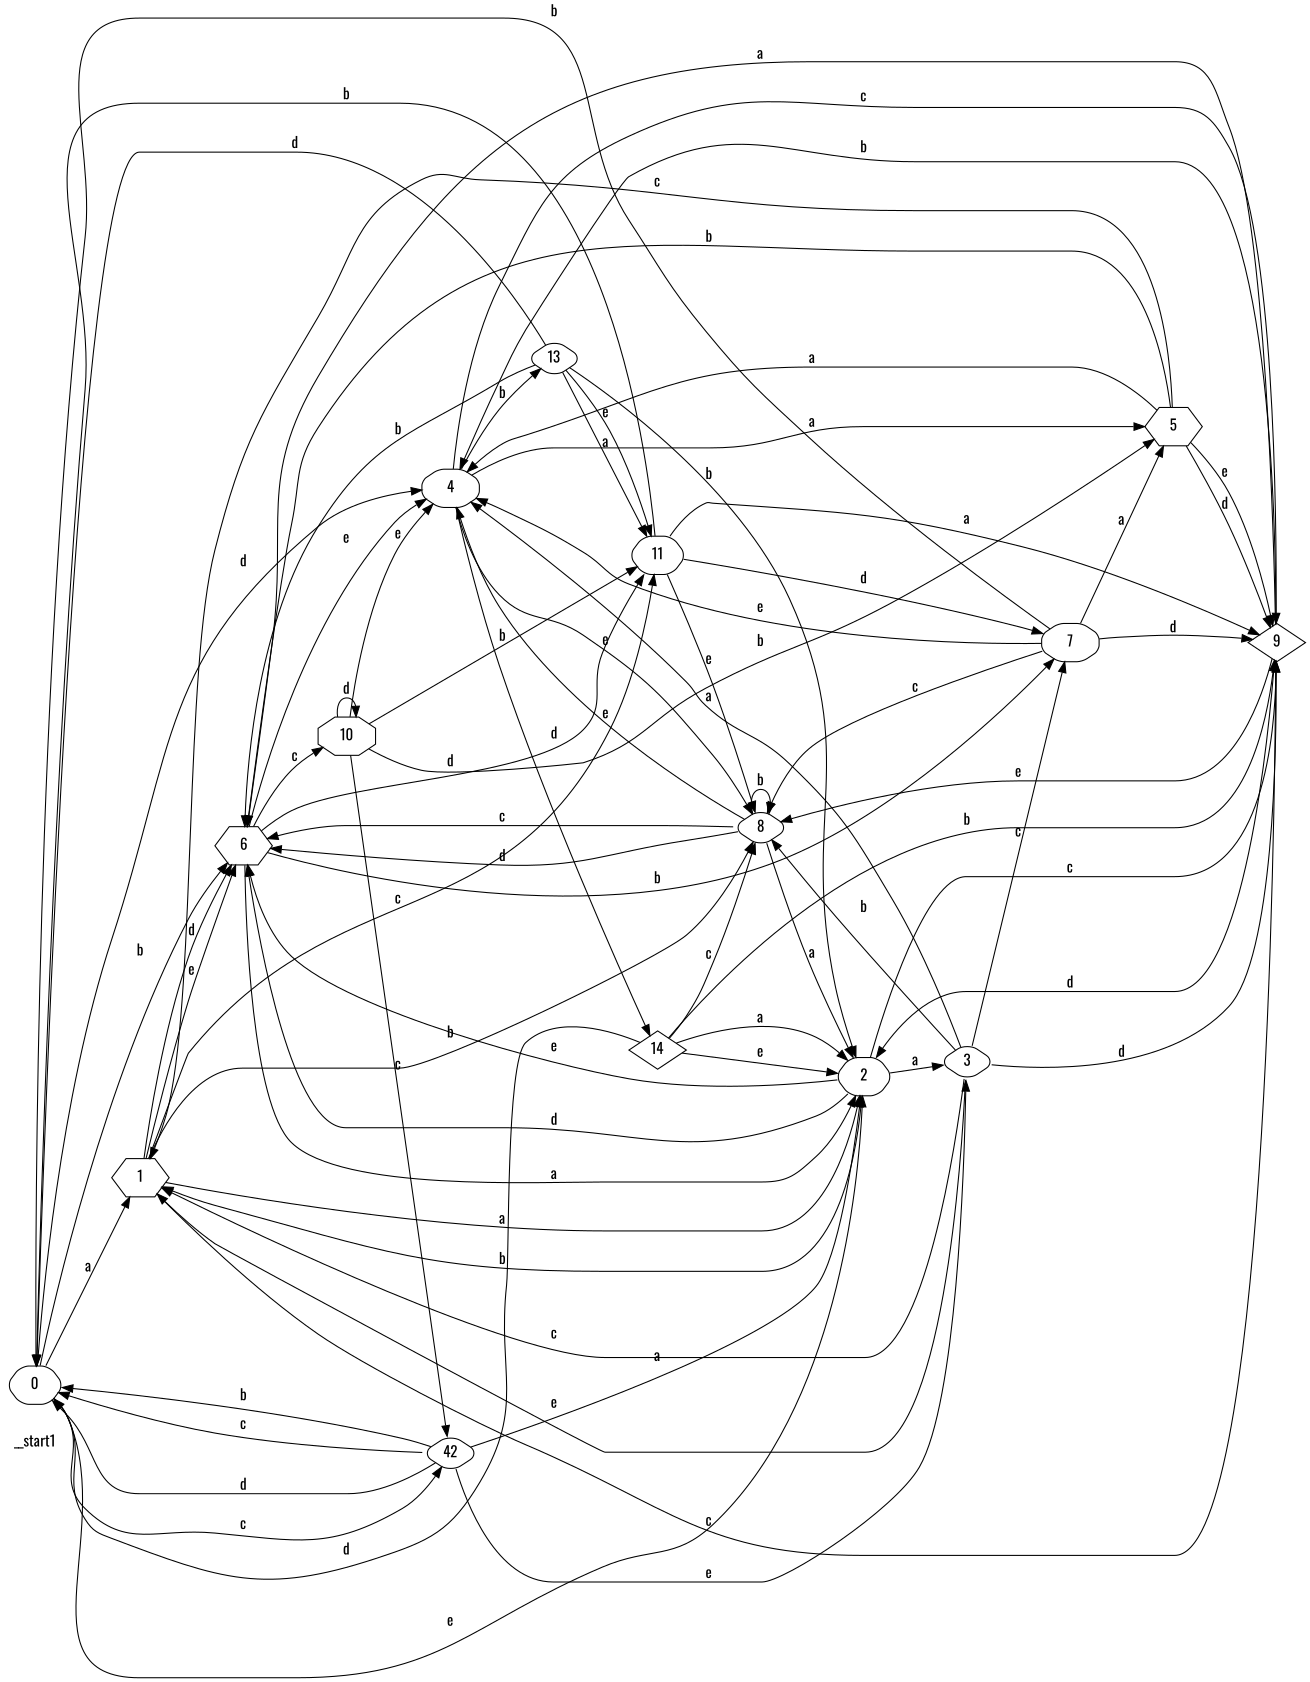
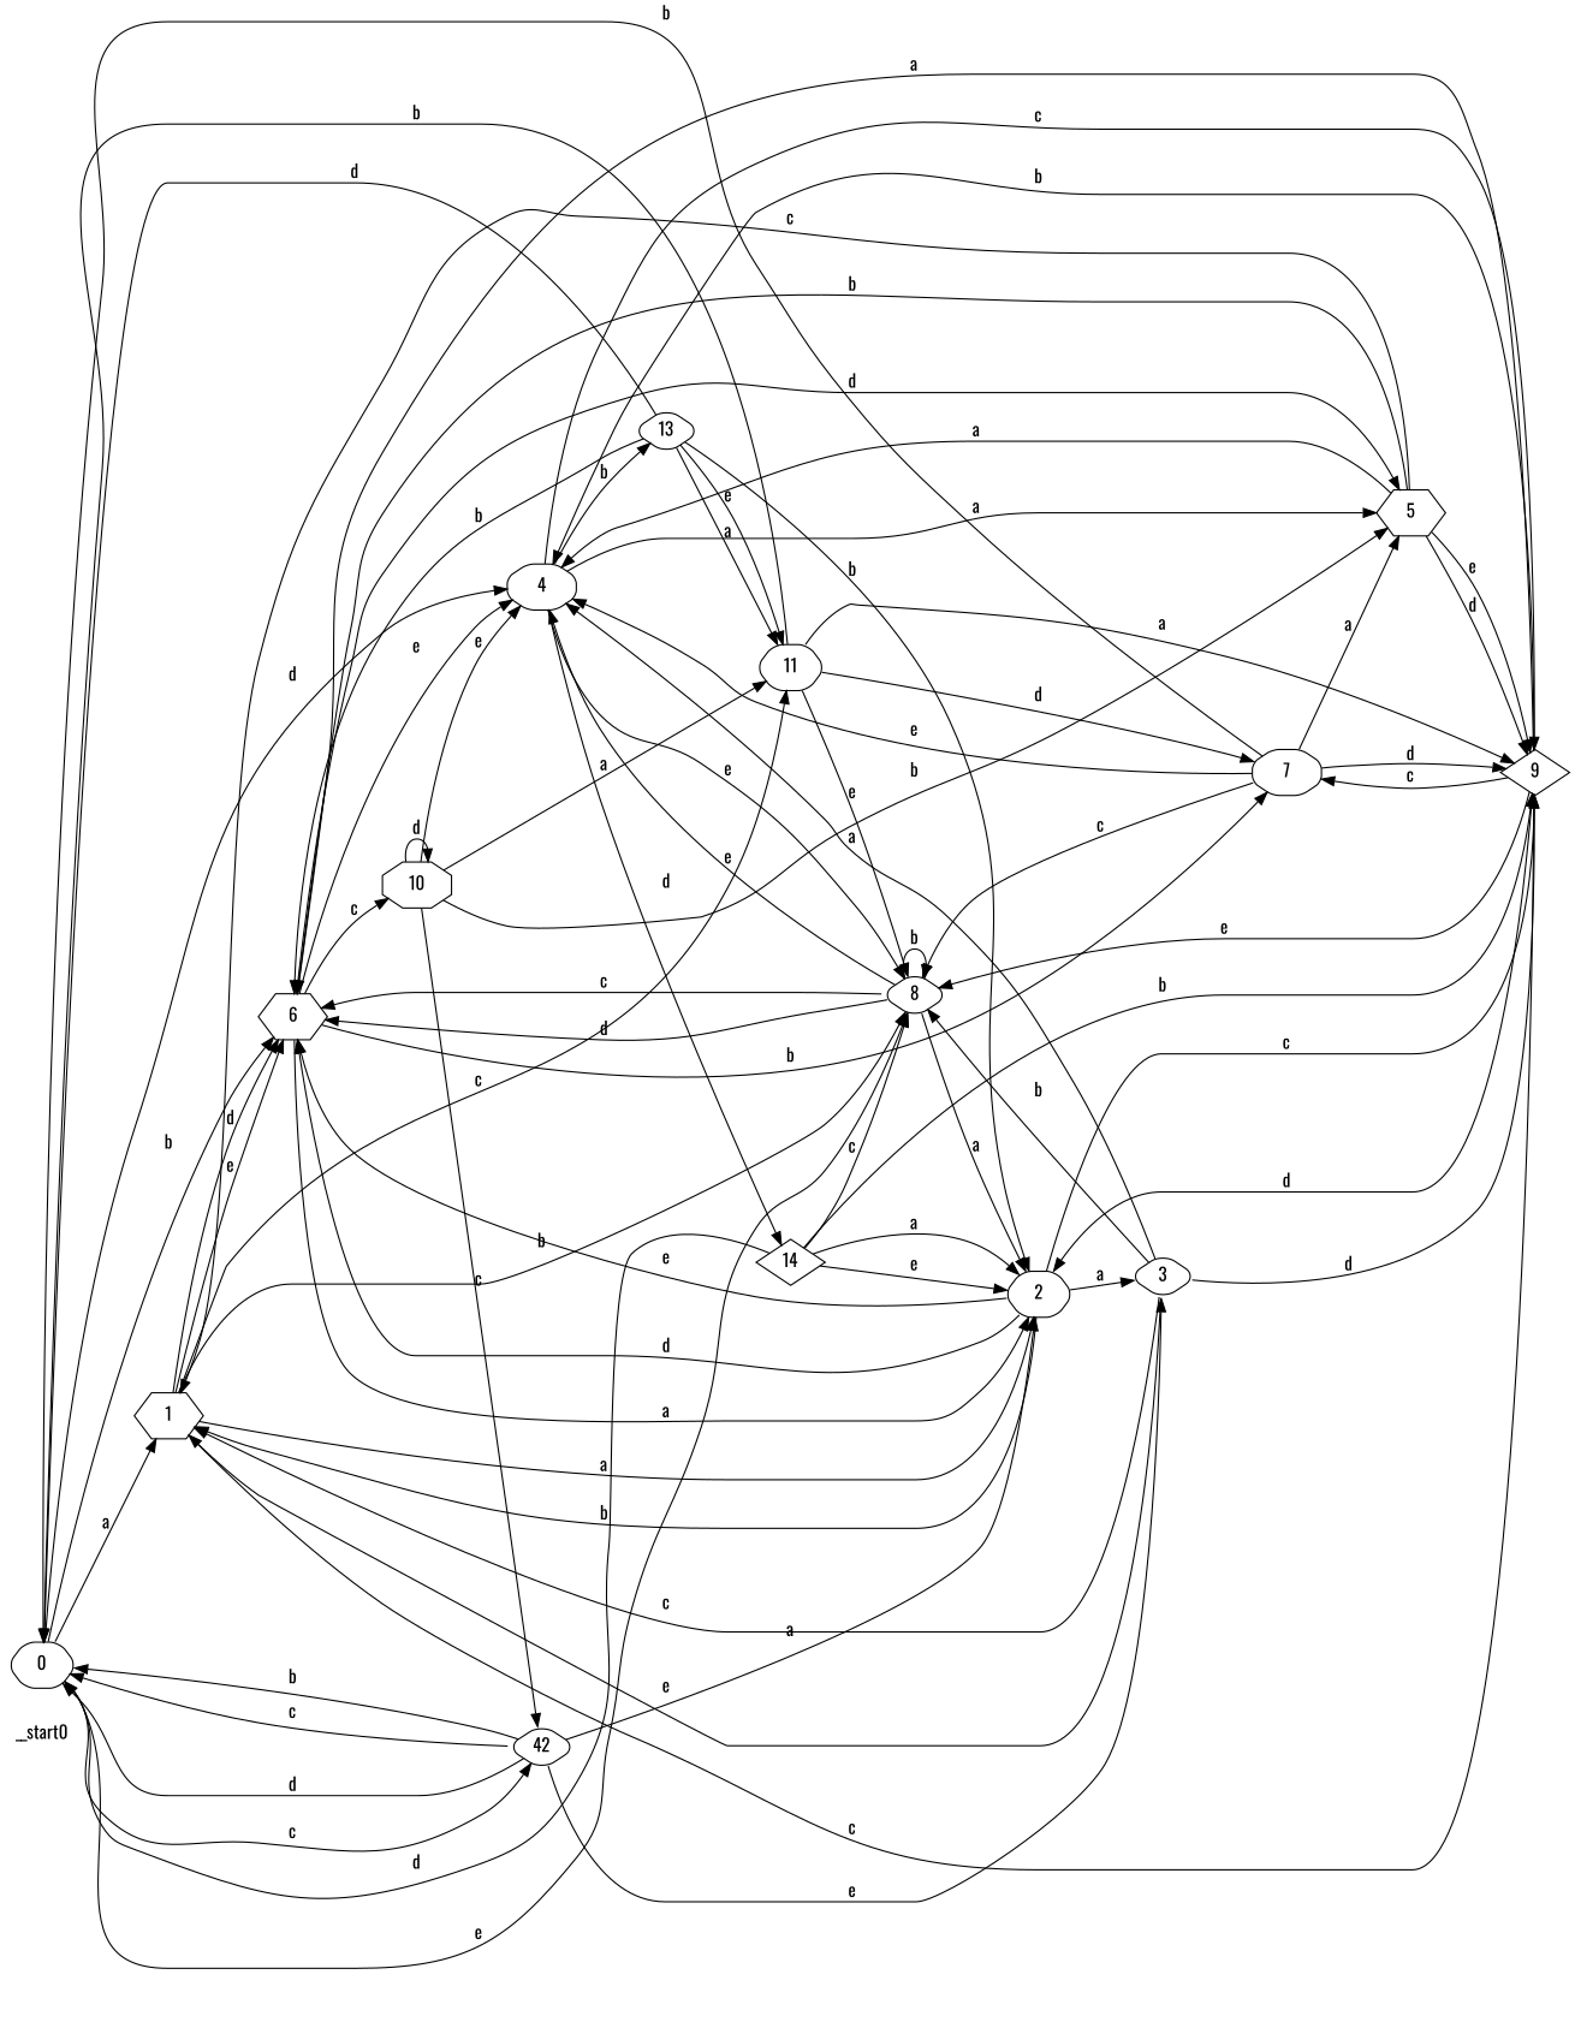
  digraph {
    fontname=Oswald
    rankdir=LR
    node [fontname=Oswald shape=hexagon color=black fillcolor=white style="rounded,filled"]
    edge [fontname=Oswald]
-   __start0 [shape=none label=__start1 color="" fillcolor="" style=""]
+   __start0 [shape=none color="" fillcolor="" style=""]
    n2 [label=0]
    n3 [label=1 style=filled]
    n4 [label=4 shape=octagon]
    n5 [label=6 style=filled]
    n6 [label=8 shape=diamond]
    n7 [label=42 shape=diamond]
    n8 [label=2]
    n9 [label=9 shape=diamond style=filled]
    n10 [label=11]
    n11 [label=5 style=filled]
    n12 [label=13 shape=diamond]
    n13 [label=14 shape=diamond style=filled]
    n14 [label=10 shape=octagon style=filled]
    n15 [label=7 shape=octagon]
    n16 [label=3 shape=diamond]
    n2 -> n3 [label=a]
    n2 -> n4 [label=d]
    n2 -> n5 [label=b]
-   n2 -> n8 [label=e]
+   n2 -> n6 [label=e]
    n2 -> n7 [label=c]
    n3 -> n5 [label=d]
    n3 -> n5 [label=e]
    n3 -> n6 [label=b]
    n3 -> n8 [label=a]
    n3 -> n9 [label=c]
    n3 -> n10 [label=c]
    n4 -> n6 [label=e]
    n4 -> n9 [label=c]
    n4 -> n11 [label=a]
    n4 -> n12 [label=b]
    n4 -> n13 [label=d]
    n5 -> n4 [label=e]
    n5 -> n8 [label=a]
-   n5 -> n10 [label=d]
+   n5 -> n11 [label=d]
    n5 -> n14 [label=c]
    n5 -> n15 [label=b]
    n6 -> n4 [label=e]
    n6 -> n5 [label=c]
    n6 -> n5 [label=d]
    n6 -> n6 [label=b]
    n6 -> n8 [label=a]
    n7 -> n2 [label=b]
    n7 -> n2 [label=c]
    n7 -> n2 [label=d]
    n7 -> n8 [label=a]
    n7 -> n16 [label=e]
    n8 -> n3 [label=b]
    n8 -> n5 [label=d]
    n8 -> n5 [label=e]
    n8 -> n9 [label=c]
    n8 -> n16 [label=a]
    n9 -> n4 [label=b]
    n9 -> n5 [label=a]
    n9 -> n6 [label=e]
    n9 -> n8 [label=d]
-   n16 -> n15 [label=c]
+   n9 -> n15 [label=c]
    n10 -> n2 [label=b]
    n10 -> n6 [label=e]
    n10 -> n9 [label=a]
    n10 -> n15 [label=d]
    n11 -> n3 [label=c]
    n11 -> n4 [label=a]
    n11 -> n5 [label=b]
    n11 -> n9 [label=d]
    n11 -> n9 [label=e]
    n12 -> n2 [label=d]
    n12 -> n5 [label=b]
    n12 -> n8 [label=b]
    n12 -> n10 [label=a]
    n12 -> n10 [label=e]
    n13 -> n2 [label=d]
    n13 -> n6 [label=c]
    n13 -> n8 [label=a]
    n13 -> n8 [label=e]
    n13 -> n9 [label=b]
    n14 -> n4 [label=e]
    n14 -> n7 [label=c]
-   n14 -> n10 [label=b]
+   n14 -> n10 [label=a]
    n14 -> n11 [label=b]
    n14 -> n14 [label=d]
    n15 -> n2 [label=b]
    n15 -> n4 [label=e]
    n15 -> n6 [label=c]
    n15 -> n9 [label=d]
    n15 -> n11 [label=a]
    n16 -> n3 [label=c]
    n16 -> n3 [label=e]
    n16 -> n4 [label=a]
    n16 -> n6 [label=b]
    n16 -> n9 [label=d]
  }
